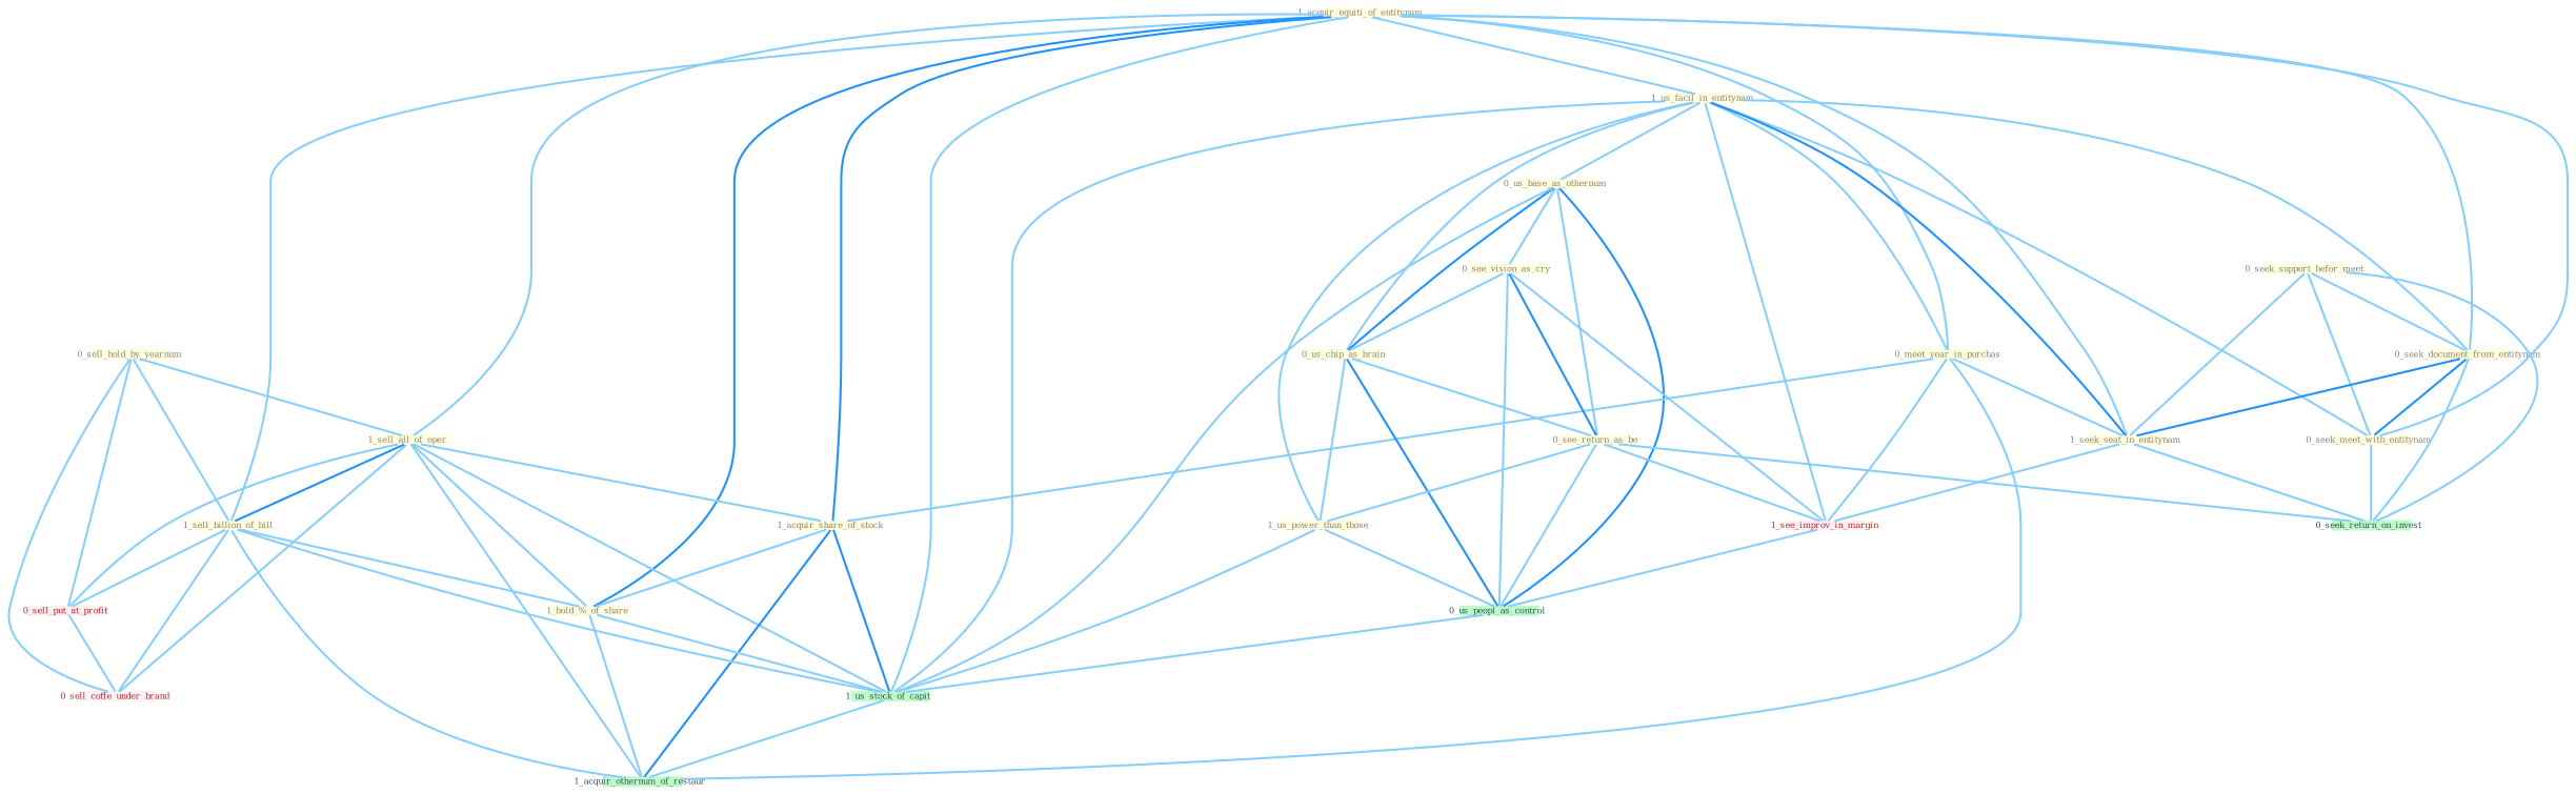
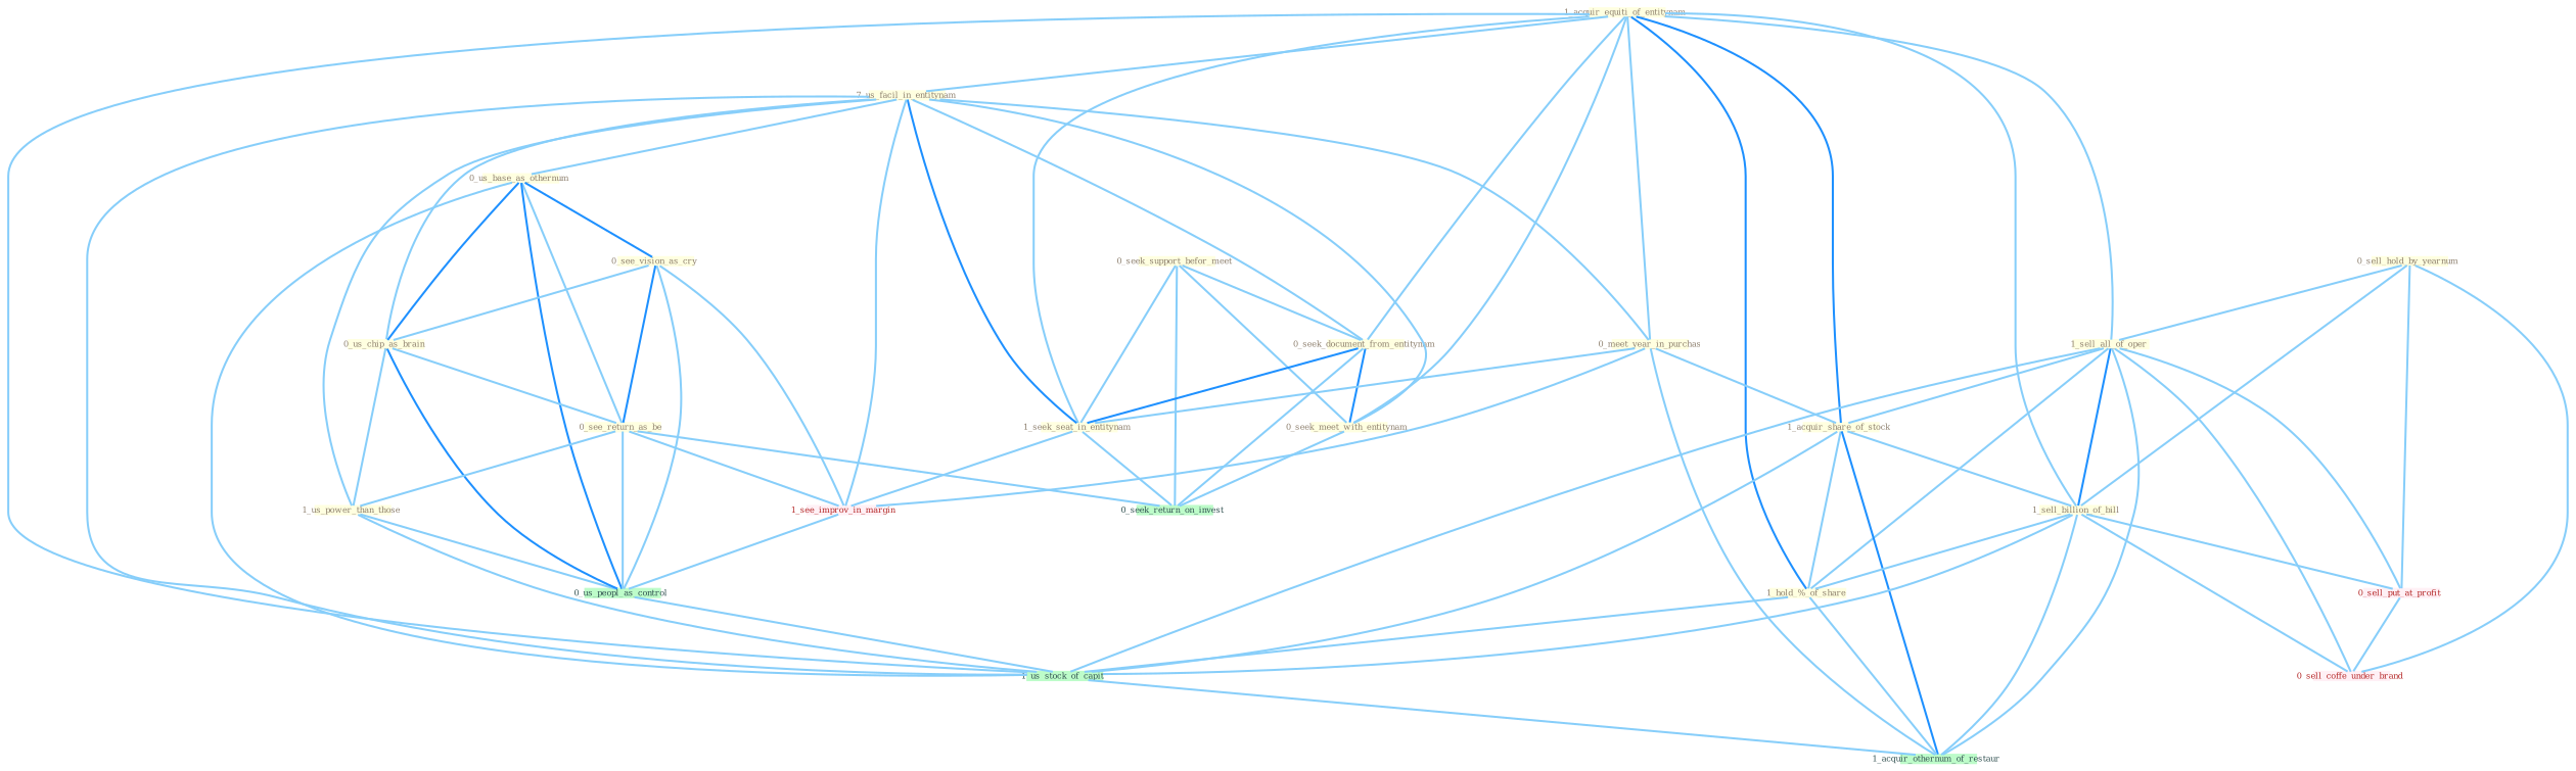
  graph {
    node [color="#ffffe0" fixedsize=true fontcolor="#8b7d6b" fontsize=4 shape=polygon style=filled]
    edge [color="#87cefa" w=1]
    "1_acquir_equiti_of_entitynam " [height=.06 width=.5]
-   "1_us_facil_in_entitynam " [height=.06 width=.5]
+   "1_us_facil_in_entitynam " [height=.06 width=.5 label="7_us_facil_in_entitynam"]
    "0_sell_hold_by_yearnum " [height=.06 width=.5]
    "0_us_base_as_othernum " [height=.06 width=.5]
    "0_seek_support_befor_meet " [height=.06 width=.5]
    "0_seek_document_from_entitynam " [height=.06 width=.5]
    "1_us_power_than_those " [height=.06 width=.5]
    n8 [height=.06 label="0_meet_year_in_purchas" width=.5]
    "1_sell_all_of_oper " [height=.06 width=.5]
    "1_acquir_share_of_stock " [height=.06 width=.5]
    "0_see_vision_as_cry " [height=.06 width=.5]
    "0_seek_meet_with_entitynam " [height=.06 width=.5]
    "0_us_chip_as_brain " [height=.06 width=.5]
    "0_see_return_as_be " [height=.06 width=.5]
    "1_sell_billion_of_bill " [height=.06 width=.5]
    "1_seek_seat_in_entitynam " [height=.06 width=.5]
    "1_hold_%_of_share " [height=.06 width=.5]
    "0_sell_put_at_profit " [color="#fff0f5" fontcolor="#b22222" height=.06 width=.5]
    "1_see_improv_in_margin " [color="#fff0f5" fontcolor="#b22222" height=.06 width=.5]
    "0_sell_coffe_under_brand " [color="#fff0f5" fontcolor="#b22222" height=.06 width=.5]
    "1_us_stock_of_capit " [color="#BDFCC9" fontcolor="#2f4f4f" height=.06 width=.5]
    "0_us_peopl_as_control " [color="#BDFCC9" fontcolor="#2f4f4f" height=.06 width=.5]
    "0_seek_return_on_invest " [color="#BDFCC9" fontcolor="#2f4f4f" height=.06 width=.5]
    "1_acquir_othernum_of_restaur " [color="#BDFCC9" fontcolor="#2f4f4f" height=.06 width=.5]
    subgraph sub_1 {
      "1_acquir_equiti_of_entitynam "
      "1_us_facil_in_entitynam "
      "0_sell_hold_by_yearnum "
      "0_us_base_as_othernum "
      "0_seek_support_befor_meet "
      "0_seek_document_from_entitynam "
      "1_us_power_than_those "
      n8
      "1_sell_all_of_oper "
      "1_acquir_share_of_stock "
      "0_see_vision_as_cry "
      "0_seek_meet_with_entitynam "
      "0_us_chip_as_brain "
      "0_see_return_as_be "
      "1_sell_billion_of_bill "
      "1_seek_seat_in_entitynam "
      "1_hold_%_of_share "
    }
    subgraph sub_2 {
      "0_sell_put_at_profit "
      "1_see_improv_in_margin "
      "0_sell_coffe_under_brand "
    }
    "1_acquir_equiti_of_entitynam " -- "1_us_facil_in_entitynam "
    "1_acquir_equiti_of_entitynam " -- "0_seek_document_from_entitynam "
    "1_acquir_equiti_of_entitynam " -- n8
    "1_acquir_equiti_of_entitynam " -- "1_sell_all_of_oper "
    "1_acquir_equiti_of_entitynam " -- "1_acquir_share_of_stock " [color="#1e90ff" w=2]
    "1_acquir_equiti_of_entitynam " -- "0_seek_meet_with_entitynam "
    "1_acquir_equiti_of_entitynam " -- "1_sell_billion_of_bill "
    "1_acquir_equiti_of_entitynam " -- "1_seek_seat_in_entitynam "
    "1_acquir_equiti_of_entitynam " -- "1_hold_%_of_share " [color="#1e90ff"]
    "1_acquir_equiti_of_entitynam " -- "1_us_stock_of_capit "
    "1_us_facil_in_entitynam " -- "0_us_base_as_othernum "
    "1_us_facil_in_entitynam " -- "0_seek_document_from_entitynam "
    "1_us_facil_in_entitynam " -- "1_us_power_than_those "
    "1_us_facil_in_entitynam " -- n8
    "1_us_facil_in_entitynam " -- "0_seek_meet_with_entitynam "
    "1_us_facil_in_entitynam " -- "0_us_chip_as_brain "
    "1_us_facil_in_entitynam " -- "1_seek_seat_in_entitynam " [color="#1e90ff" w=2]
    "1_us_facil_in_entitynam " -- "1_see_improv_in_margin "
    "1_us_facil_in_entitynam " -- "1_us_stock_of_capit "
    "0_sell_hold_by_yearnum " -- "1_sell_all_of_oper "
    "0_sell_hold_by_yearnum " -- "1_sell_billion_of_bill "
    "0_sell_hold_by_yearnum " -- "0_sell_put_at_profit "
    "0_sell_hold_by_yearnum " -- "0_sell_coffe_under_brand "
-   "0_us_base_as_othernum " -- "0_see_vision_as_cry "
+   "0_us_base_as_othernum " -- "0_see_vision_as_cry " [color="#1e90ff"]
    "0_us_base_as_othernum " -- "0_us_chip_as_brain " [color="#1e90ff" w=2]
    "0_us_base_as_othernum " -- "0_see_return_as_be "
    "0_us_base_as_othernum " -- "1_us_stock_of_capit "
    "0_us_base_as_othernum " -- "0_us_peopl_as_control " [color="#1e90ff" w=2]
    "0_seek_support_befor_meet " -- "0_seek_document_from_entitynam "
    "0_seek_support_befor_meet " -- "0_seek_meet_with_entitynam "
    "0_seek_support_befor_meet " -- "1_seek_seat_in_entitynam "
    "0_seek_support_befor_meet " -- "0_seek_return_on_invest "
    "0_seek_document_from_entitynam " -- "0_seek_meet_with_entitynam " [color="#1e90ff" w=2]
    "0_seek_document_from_entitynam " -- "1_seek_seat_in_entitynam " [color="#1e90ff" w=2]
    "0_seek_document_from_entitynam " -- "0_seek_return_on_invest "
    "1_us_power_than_those " -- "0_us_chip_as_brain "
    "1_us_power_than_those " -- "1_us_stock_of_capit "
    "1_us_power_than_those " -- "0_us_peopl_as_control "
    n8 -- "1_acquir_share_of_stock "
    n8 -- "1_seek_seat_in_entitynam "
    n8 -- "1_see_improv_in_margin "
    n8 -- "1_acquir_othernum_of_restaur "
    "1_sell_all_of_oper " -- "1_acquir_share_of_stock "
    "1_sell_all_of_oper " -- "1_sell_billion_of_bill " [color="#1e90ff" w=2]
    "1_sell_all_of_oper " -- "1_hold_%_of_share "
    "1_sell_all_of_oper " -- "0_sell_put_at_profit "
    "1_sell_all_of_oper " -- "0_sell_coffe_under_brand "
    "1_sell_all_of_oper " -- "1_us_stock_of_capit "
    "1_sell_all_of_oper " -- "1_acquir_othernum_of_restaur "
+   "1_acquir_share_of_stock " -- "1_sell_billion_of_bill "
    "1_acquir_share_of_stock " -- "1_hold_%_of_share "
-   "1_acquir_share_of_stock " -- "1_us_stock_of_capit " [color="#1e90ff"]
+   "1_acquir_share_of_stock " -- "1_us_stock_of_capit "
    "1_acquir_share_of_stock " -- "1_acquir_othernum_of_restaur " [color="#1e90ff" w=2]
    "0_see_vision_as_cry " -- "0_us_chip_as_brain "
    "0_see_vision_as_cry " -- "0_see_return_as_be " [color="#1e90ff" w=2]
    "0_see_vision_as_cry " -- "1_see_improv_in_margin "
    "0_see_vision_as_cry " -- "0_us_peopl_as_control "
    "0_seek_meet_with_entitynam " -- "0_seek_return_on_invest "
    "0_us_chip_as_brain " -- "0_see_return_as_be "
    "0_us_chip_as_brain " -- "0_us_peopl_as_control " [color="#1e90ff" w=2]
    "0_see_return_as_be " -- "1_us_power_than_those "
    "0_see_return_as_be " -- "1_see_improv_in_margin "
    "0_see_return_as_be " -- "0_us_peopl_as_control "
    "0_see_return_as_be " -- "0_seek_return_on_invest "
    "1_sell_billion_of_bill " -- "1_hold_%_of_share "
    "1_sell_billion_of_bill " -- "0_sell_put_at_profit "
    "1_sell_billion_of_bill " -- "0_sell_coffe_under_brand "
    "1_sell_billion_of_bill " -- "1_us_stock_of_capit "
    "1_sell_billion_of_bill " -- "1_acquir_othernum_of_restaur "
    "1_seek_seat_in_entitynam " -- "1_see_improv_in_margin "
    "1_seek_seat_in_entitynam " -- "0_seek_return_on_invest "
    "1_hold_%_of_share " -- "1_us_stock_of_capit "
    "1_hold_%_of_share " -- "1_acquir_othernum_of_restaur "
    "0_sell_put_at_profit " -- "0_sell_coffe_under_brand "
    "1_see_improv_in_margin " -- "0_us_peopl_as_control "
    "1_us_stock_of_capit " -- "1_acquir_othernum_of_restaur "
    "0_us_peopl_as_control " -- "1_us_stock_of_capit "
  }
